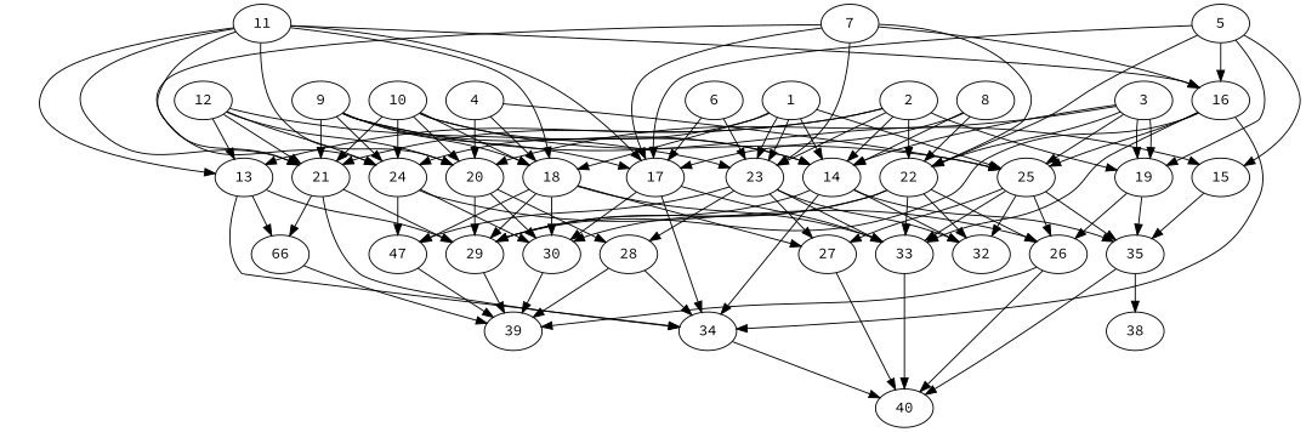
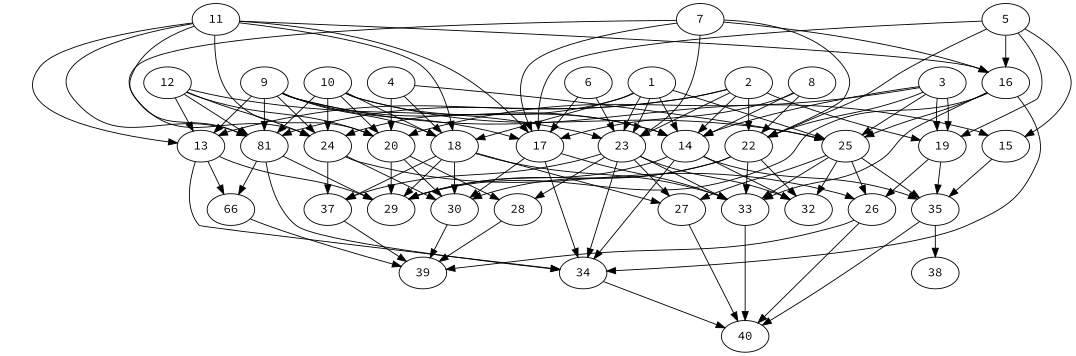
  digraph {
    fontname="Source Code Pro"
    node [alpha=0.12 fontname="Source Code Pro"]
    edge [fontname="Source Code Pro"]
    1 [alpha=0.18 expect_size=35705856]
    14 [alpha=0.06 expect_size=41992192]
    18 [expect_size=26909696]
    23 [alpha=0.17 expect_size=22909952]
    24 [alpha=0.02 expect_size=10541056]
    25 [alpha=0.17 expect_size=23697408]
    29 [alpha=0.02 expect_size=18680832]
    34 [alpha=0.06 expect_size=38548480]
    32 [alpha=0.09 expect_size=36244480]
    35 [expect_size=43874304]
    33 [alpha=0.10 expect_size=46306304]
    30 [alpha=0.02 expect_size=26002432]
    27 [alpha=0.16 expect_size=37394432]
-   37 [alpha=0.04 expect_size=17793024 label=47]
+   37 [alpha=0.04 expect_size=17793024]
    28 [alpha=0.08 expect_size=37949440]
    26 [expect_size=47559680]
    39 [alpha=0.13 expect_size=28700672]
    40 [alpha=0.18 expect_size=33998848]
    38 [alpha=0.15 expect_size=8938496]
    2 [alpha=0.15 expect_size=29107200]
    13 [alpha=0.15 expect_size=43878400]
    19 [alpha=0.03 expect_size=19483648]
-   21 [alpha=0.13 expect_size=44486656]
+   21 [alpha=0.13 expect_size=44486656 label=81]
    22 [alpha=0.04 expect_size=32894976]
    n25 [alpha=0.01 expect_size=37740544 label=66]
    3 [alpha=0.19 expect_size=7629824]
    20 [expect_size=24347648]
    4 [alpha=0.14 expect_size=36147200]
    5 [alpha=0.14 expect_size=27884544]
    15 [alpha=0.10 expect_size=28210176]
    16 [alpha=0.16 expect_size=14119936]
    17 [alpha=0.00 expect_size=35067904]
    6 [alpha=0.09 expect_size=50073600]
    7 [alpha=0.17 expect_size=30148608]
    8 [alpha=0.17 expect_size=22766592]
    9 [alpha=0.02 expect_size=9348096]
    10 [alpha=0.09 expect_size=18963456]
    11 [alpha=0.15 expect_size=12953600]
    12 [alpha=0.16 expect_size=8183808]
    1 -> 14
    1 -> 18
    1 -> 23
    1 -> 23
    1 -> 24
    1 -> 25
    14 -> 29
    14 -> 34
    14 -> 32
    14 -> 35
    18 -> 29
    18 -> 33
    18 -> 30
    18 -> 27
    18 -> 37
-   28 -> 34
+   23 -> 34
    23 -> 32
    23 -> 33
    23 -> 27
    23 -> 37
    23 -> 28
    24 -> 30
    24 -> 37
    24 -> 26
    25 -> 32
    25 -> 35
    25 -> 33
    25 -> 27
    25 -> 26
-   29 -> 39
    34 -> 40
    35 -> 40
    35 -> 38
    33 -> 40
    30 -> 39
    27 -> 40
    37 -> 39
    28 -> 39
    26 -> 39
    26 -> 40
    2 -> 14
    2 -> 23
    2 -> 13
    2 -> 19
    2 -> 21
    2 -> 22
    13 -> 29
    13 -> 34
    13 -> n25
    19 -> 35
    19 -> 26
    21 -> 29
    21 -> 34
    21 -> n25
    22 -> 29
    22 -> 32
    22 -> 33
    22 -> 30
-   22 -> 26
    n25 -> 39
    3 -> 14
    3 -> 25
    3 -> 19
    3 -> 19
    3 -> 22
    3 -> 20
    20 -> 29
    20 -> 30
    20 -> 28
    4 -> 18
    4 -> 25
    4 -> 20
    5 -> 19
    5 -> 22
    5 -> 15
    5 -> 16
    5 -> 17
    15 -> 35
    16 -> 25
    16 -> 29
    16 -> 34
    16 -> 33
    17 -> 34
    17 -> 33
    17 -> 30
    6 -> 23
    6 -> 17
    7 -> 23
    7 -> 21
    7 -> 22
    7 -> 16
    7 -> 17
    8 -> 14
    8 -> 22
    8 -> 17
    9 -> 14
    9 -> 18
    9 -> 24
+   9 -> 13
    9 -> 21
    9 -> 15
    9 -> 17
    10 -> 14
    10 -> 18
    10 -> 24
    10 -> 25
    10 -> 21
    10 -> 20
    11 -> 18
    11 -> 24
    11 -> 13
    11 -> 21
    11 -> 20
    11 -> 16
    11 -> 17
    12 -> 23
    12 -> 24
    12 -> 13
    12 -> 21
    12 -> 20
  }
